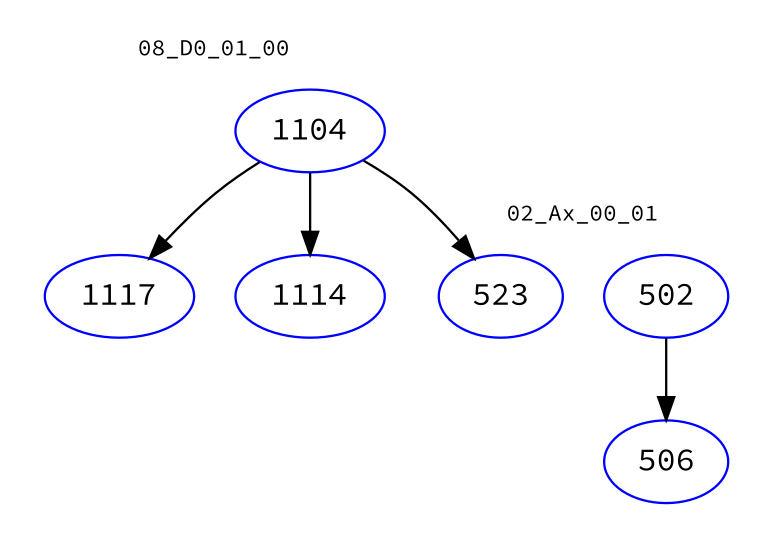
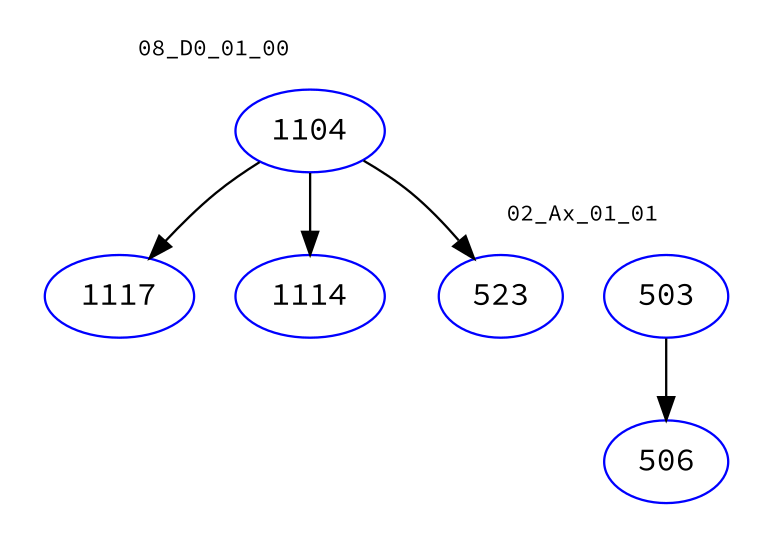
  digraph {
    fontname="Source Code Pro"
    node [color=blue fontname="Source Code Pro"]
    edge [color=black fontname="Source Code Pro"]
-   n1 [label=502]
+   n1 [label=503]
    n2 [label=523]
    n3 [label=506]
    n4 [label=1104]
    n5 [label=1117]
    n6 [label=1114]
    subgraph cluster_1 {
      color=white
      fontsize=10
-     label="02_Ax_00_01"
+     label="02_Ax_01_01"
      n1
      n2
      n3
    }
    subgraph cluster_2 {
      color=white
      fontsize=10
      label="08_D0_01_00"
      n4
      n5
      n6
    }
    n1 -> n3
    n4 -> n2
    n4 -> n5
    n4 -> n6
  }
